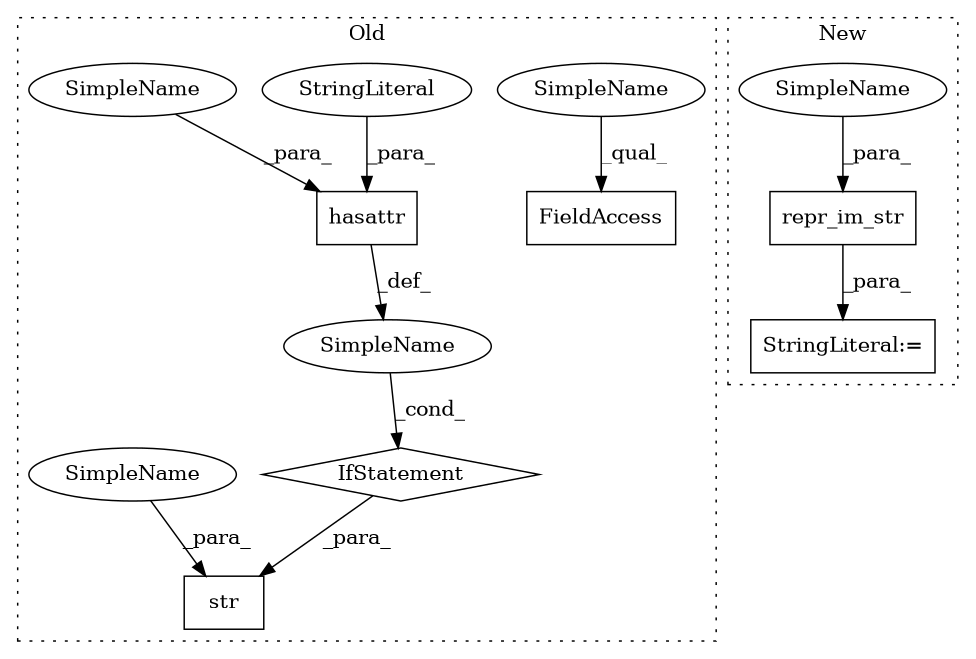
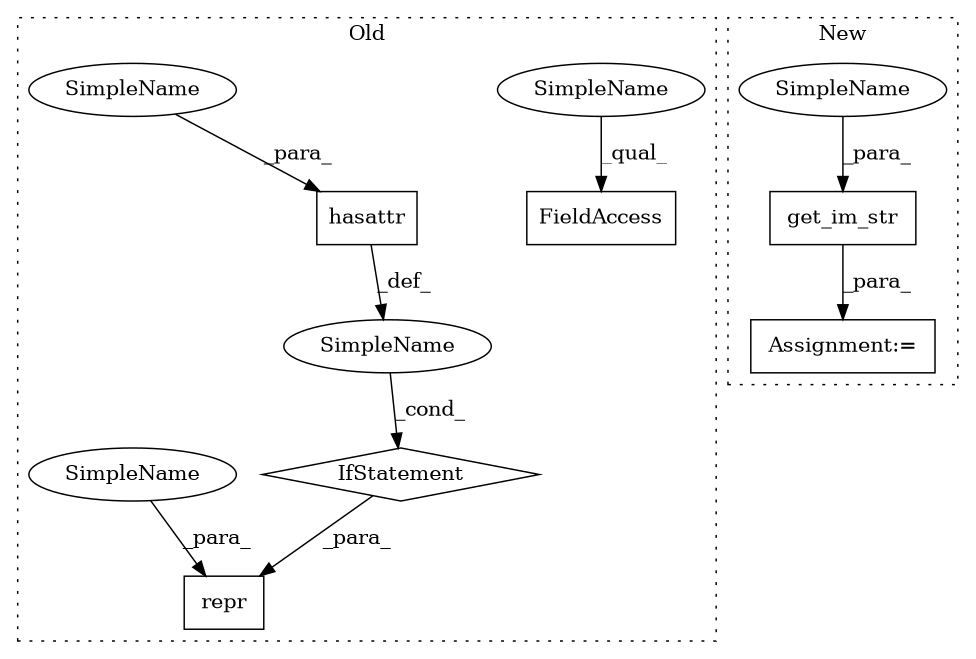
  digraph {
    node [a=42 l=2 s=1517 shape=ellipse]
    n1 [a=25 l=3 label=IfStatement s=1514 shape=diamond]
-   n2 [a=32 l="5,1" label=str s="1531,1538" shape=box]
+   n2 [a=32 l="5,1" label=repr s="1531,1538" shape=box]
    n3 [label=SimpleName l="" s=""]
    n4 [a=32 l="8,1" label=hasattr s="1492,1513" shape=box]
-   n5 [a=45 l=10 label=StringLiteral s=1503]
    n6 [a=22 l=11 label=FieldAccess shape=box]
    n7 [label=SimpleName]
    n8 [label=SimpleName s=1500]
    n9 [label=SimpleName s=1536]
-   n10 [a=32 l="11,1" label=repr_im_str s="1536,1549" shape=box]
-   n11 [a=7 l=1 label="StringLiteral:=" s=1535 shape=box]
+   n10 [a=32 l="11,1" label=get_im_str s="1536,1549" shape=box]
+   n11 [a=7 l=1 label="Assignment:=" s=1535 shape=box]
    n12 [label=SimpleName s=1547]
    subgraph cluster_1 {
      label=Old
      style=dotted
      n1
      n2
      n3
      n4
-     n5
      n6
      n7
      n8
      n9
    }
    subgraph cluster_2 {
      label=New
      style=dotted
      n10
      n11
      n12
    }
    n1 -> n2 [label=_para_]
    n3 -> n1 [label=_cond_]
    n4 -> n3 [label=_def_]
-   n5 -> n4 [label=_para_]
    n7 -> n6 [label=_qual_]
    n8 -> n4 [label=_para_]
    n9 -> n2 [label=_para_]
    n10 -> n11 [label=_para_]
    n12 -> n10 [label=_para_]
  }
